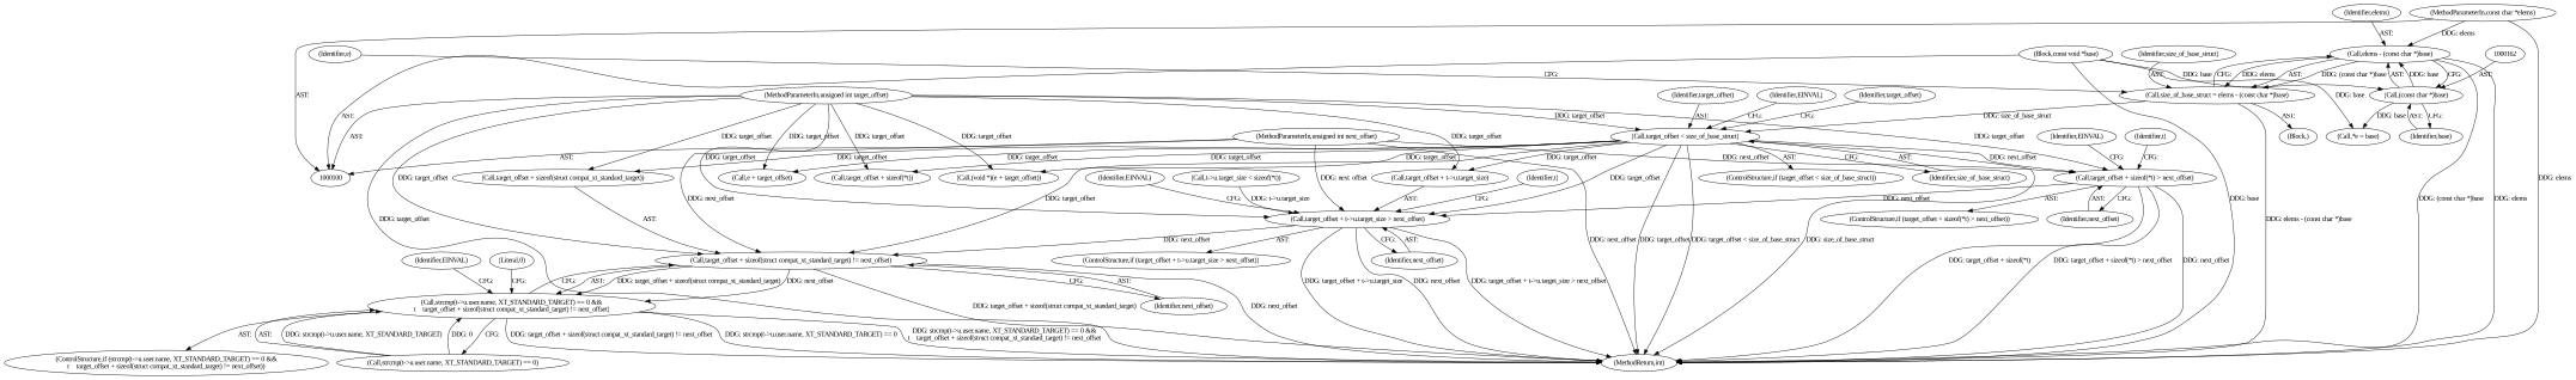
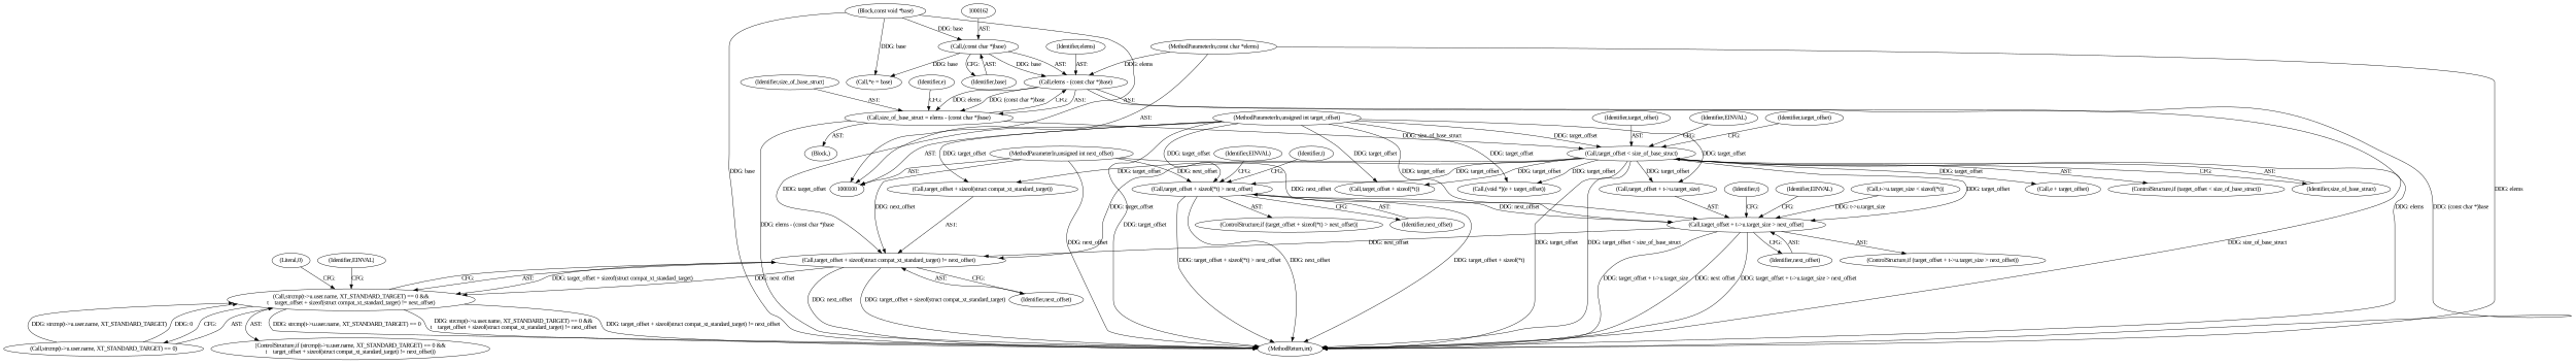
  digraph {
    fontname="Liberation Serif"
    node [fontname="Liberation Serif"]
    edge [fontname="Liberation Serif"]
    n1 [label="(Call,target_offset + sizeof(*t) > next_offset)"]
    n2 [label="(Call,target_offset + t->u.target_size > next_offset)"]
    n3 [label="(MethodReturn,int)"]
    n4 [label="(ControlStructure,if (target_offset + sizeof(*t) > next_offset))"]
    n5 [label="(Identifier,next_offset)"]
    n6 [label="(Call,target_offset + sizeof(struct compat_xt_standard_target) != next_offset)"]
    n7 [label="(Identifier,next_offset)"]
    n8 [label="(ControlStructure,if (target_offset + t->u.target_size > next_offset))"]
    n9 [label="(Call,target_offset < size_of_base_struct)"]
    n10 [label="(Identifier,size_of_base_struct)"]
    n11 [label="(Call,(void *)(e + target_offset))"]
    n12 [label="(Call,target_offset + sizeof(*t))"]
    n13 [label="(Call,target_offset + sizeof(struct compat_xt_standard_target))"]
    n14 [label="(Call,e + target_offset)"]
    n15 [label="(Call,target_offset + t->u.target_size)"]
    n16 [label="(ControlStructure,if (target_offset < size_of_base_struct))"]
    n17 [label="(Call,strcmp(t->u.user.name, XT_STANDARD_TARGET) == 0 &&\n\t    target_offset + sizeof(struct compat_xt_standard_target) != next_offset)"]
    n18 [label="(Identifier,next_offset)"]
    n19 [label="(MethodParameterIn,unsigned int target_offset)"]
    1000100
    n21 [label="(Call,size_of_base_struct = elems - (const char *)base)"]
    n22 [label="(Call,elems - (const char *)base)"]
    n23 [label="(Block,)"]
    n24 [label="(Call,(const char *)base)"]
    n25 [label="(Identifier,base)"]
    n26 [label="(Call,*e = base)"]
    n27 [label="(MethodParameterIn,const char *elems)"]
    n28 [label="(Block,const void *base)"]
    n29 [label="(MethodParameterIn,unsigned int next_offset)"]
    n30 [label="(ControlStructure,if (strcmp(t->u.user.name, XT_STANDARD_TARGET) == 0 &&\n\t    target_offset + sizeof(struct compat_xt_standard_target) != next_offset))"]
    n31 [label="(Call,strcmp(t->u.user.name, XT_STANDARD_TARGET) == 0)"]
    n32 [label="(Identifier,EINVAL)"]
    n33 [label="(Identifier,t)"]
    n34 [label="(Identifier,EINVAL)"]
    n35 [label="(Identifier,EINVAL)"]
    n36 [label="(Identifier,size_of_base_struct)"]
    n37 [label="(Identifier,elems)"]
    n38 [label="(Literal,0)"]
    n39 [label="(Identifier,EINVAL)"]
    n40 [label="(Identifier,t)"]
    n41 [label="(Identifier,target_offset)"]
    n42 [label="(Identifier,target_offset)"]
    n43 [label="(Identifier,e)"]
    n44 [label="(Call,t->u.target_size < sizeof(*t))"]
    n45 [label=1000162]
    n1 -> n2 [label="DDG: next_offset"]
    n1 -> n3 [label="DDG: target_offset + sizeof(*t) > next_offset"]
    n1 -> n3 [label="DDG: next_offset"]
    n1 -> n3 [label="DDG: target_offset + sizeof(*t)"]
    n1 -> n4 [label="AST: "]
    n1 -> n5 [label="CFG: "]
    n2 -> n3 [label="DDG: target_offset + t->u.target_size"]
    n2 -> n3 [label="DDG: next_offset"]
    n2 -> n3 [label="DDG: target_offset + t->u.target_size > next_offset"]
    n2 -> n6 [label="DDG: next_offset"]
    n2 -> n7 [label="CFG: "]
    n2 -> n8 [label="AST: "]
    n5 -> n1 [label="AST: "]
    n6 -> n3 [label="DDG: next_offset"]
    n6 -> n3 [label="DDG: target_offset + sizeof(struct compat_xt_standard_target)"]
    n6 -> n17 [label="AST: "]
    n6 -> n17 [label="DDG: target_offset + sizeof(struct compat_xt_standard_target)"]
    n6 -> n17 [label="DDG: next_offset"]
    n6 -> n18 [label="CFG: "]
    n7 -> n2 [label="AST: "]
-   n9 -> n1 [label="DDG: next_offset"]
+   n9 -> n1 [label="DDG: target_offset"]
    n9 -> n2 [label="DDG: target_offset"]
    n9 -> n3 [label="DDG: target_offset"]
    n9 -> n3 [label="DDG: target_offset < size_of_base_struct"]
    n9 -> n3 [label="DDG: size_of_base_struct"]
    n9 -> n6 [label="DDG: target_offset"]
    n9 -> n10 [label="CFG: "]
    n9 -> n11 [label="DDG: target_offset"]
    n9 -> n12 [label="DDG: target_offset"]
    n9 -> n13 [label="DDG: target_offset"]
    n9 -> n14 [label="DDG: target_offset"]
    n9 -> n15 [label="DDG: target_offset"]
    n9 -> n16 [label="AST: "]
    n10 -> n9 [label="AST: "]
    n13 -> n6 [label="AST: "]
    n15 -> n2 [label="AST: "]
    n17 -> n3 [label="DDG: strcmp(t->u.user.name, XT_STANDARD_TARGET) == 0"]
    n17 -> n3 [label="DDG: strcmp(t->u.user.name, XT_STANDARD_TARGET) == 0 &&\n\t    target_offset + sizeof(struct compat_xt_standard_target) != next_offset"]
    n17 -> n3 [label="DDG: target_offset + sizeof(struct compat_xt_standard_target) != next_offset"]
    n17 -> n6 [label="CFG: "]
    n17 -> n30 [label="AST: "]
    n17 -> n31 [label="CFG: "]
    n18 -> n6 [label="AST: "]
    n19 -> n1 [label="DDG: target_offset"]
    n19 -> n2 [label="DDG: target_offset"]
    n19 -> n3 [label="DDG: target_offset"]
    n19 -> n6 [label="DDG: target_offset"]
    n19 -> n9 [label="DDG: target_offset"]
    n19 -> n11 [label="DDG: target_offset"]
    n19 -> n12 [label="DDG: target_offset"]
    n19 -> n13 [label="DDG: target_offset"]
-   n19 -> n14 [label="DDG: target_offset"]
    n19 -> n15 [label="DDG: target_offset"]
    n19 -> 1000100 [label="AST: "]
    n21 -> n3 [label="DDG: elems - (const char *)base"]
    n21 -> n9 [label="DDG: size_of_base_struct"]
    n21 -> n22 [label="CFG: "]
    n21 -> n23 [label="AST: "]
    n22 -> n3 [label="DDG: elems"]
    n22 -> n3 [label="DDG: (const char *)base"]
    n22 -> n21 [label="AST: "]
    n22 -> n21 [label="DDG: elems"]
    n22 -> n21 [label="DDG: (const char *)base"]
-   n22 -> n24 [label="CFG: "]
    n24 -> n22 [label="AST: "]
    n24 -> n22 [label="DDG: base"]
    n24 -> n25 [label="CFG: "]
    n24 -> n26 [label="DDG: base"]
    n25 -> n24 [label="AST: "]
    n27 -> n3 [label="DDG: elems"]
    n27 -> 1000100 [label="AST: "]
    n27 -> n22 [label="DDG: elems"]
    n28 -> n3 [label="DDG: base"]
    n28 -> 1000100 [label="AST: "]
    n28 -> n24 [label="DDG: base"]
    n28 -> n26 [label="DDG: base"]
    n29 -> n1 [label="DDG: next_offset"]
    n29 -> n2 [label="DDG: next_offset"]
    n29 -> n3 [label="DDG: next_offset"]
    n29 -> n6 [label="DDG: next_offset"]
    n29 -> 1000100 [label="AST: "]
    n31 -> n17 [label="AST: "]
    n31 -> n17 [label="DDG: strcmp(t->u.user.name, XT_STANDARD_TARGET)"]
    n31 -> n17 [label="DDG: 0"]
    n32 -> n17 [label="CFG: "]
    n33 -> n2 [label="CFG: "]
    n34 -> n2 [label="CFG: "]
    n35 -> n9 [label="CFG: "]
    n36 -> n21 [label="AST: "]
    n37 -> n22 [label="AST: "]
    n38 -> n17 [label="CFG: "]
    n39 -> n1 [label="CFG: "]
    n40 -> n1 [label="CFG: "]
    n41 -> n9 [label="CFG: "]
    n42 -> n9 [label="AST: "]
    n43 -> n21 [label="CFG: "]
    n44 -> n2 [label="DDG: t->u.target_size"]
    n45 -> n24 [label="AST: "]
  }
